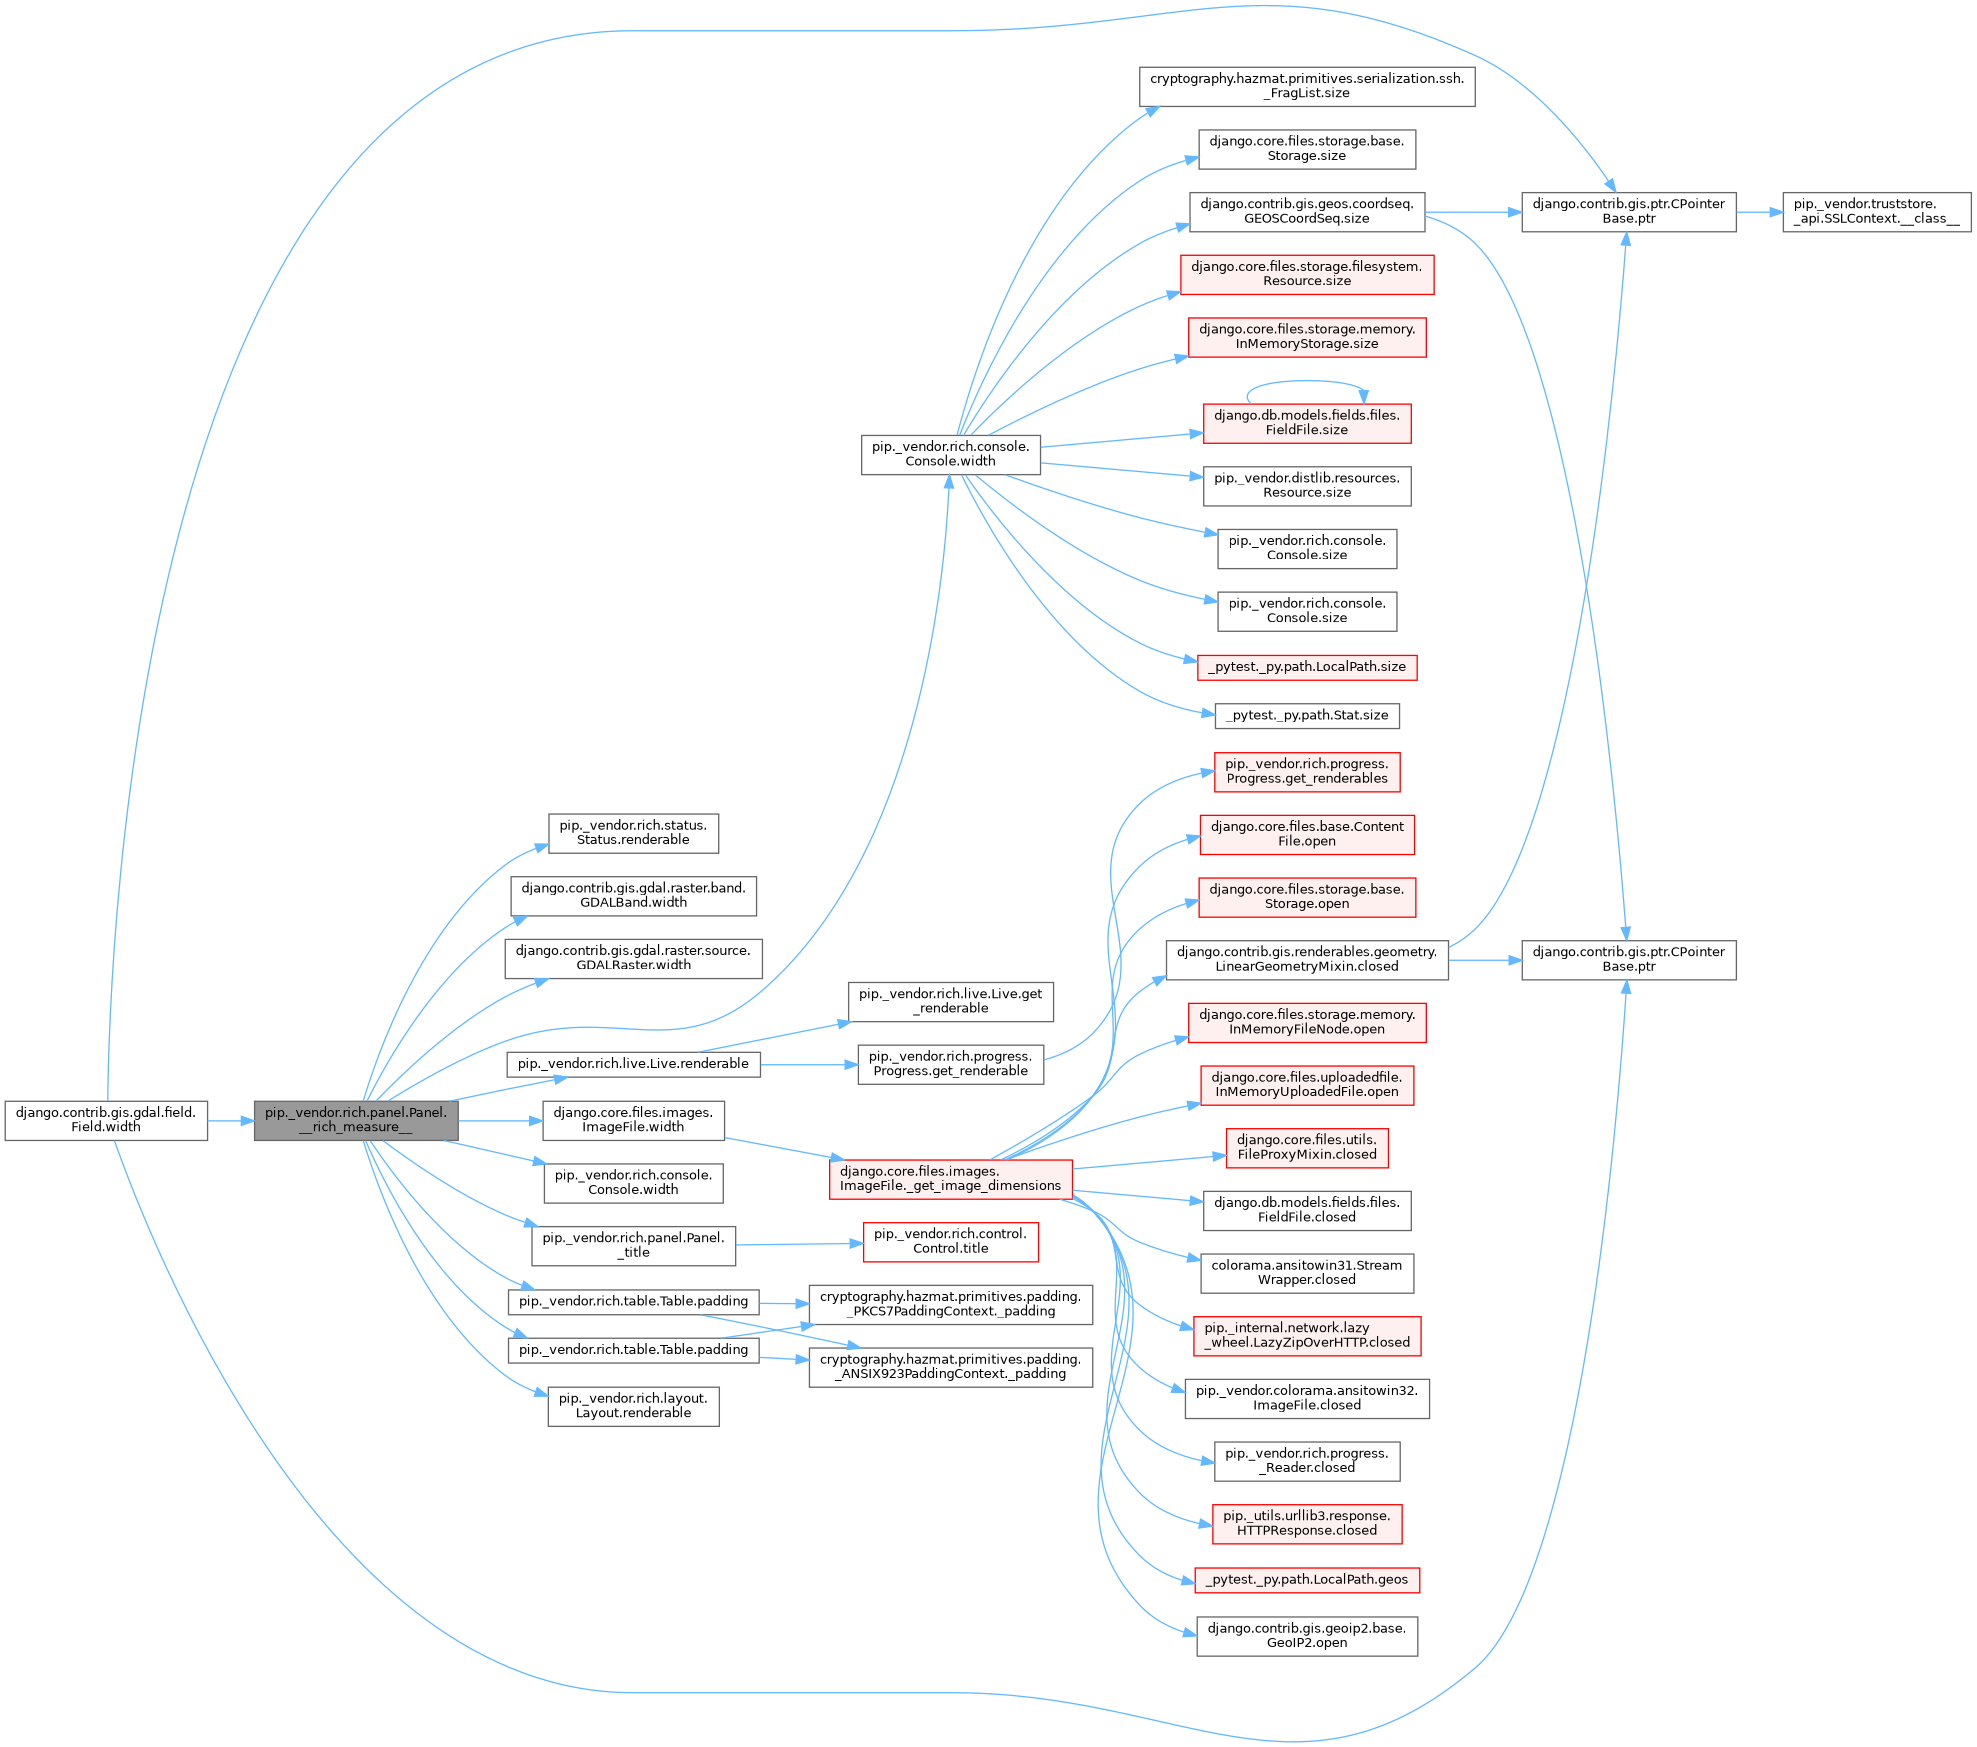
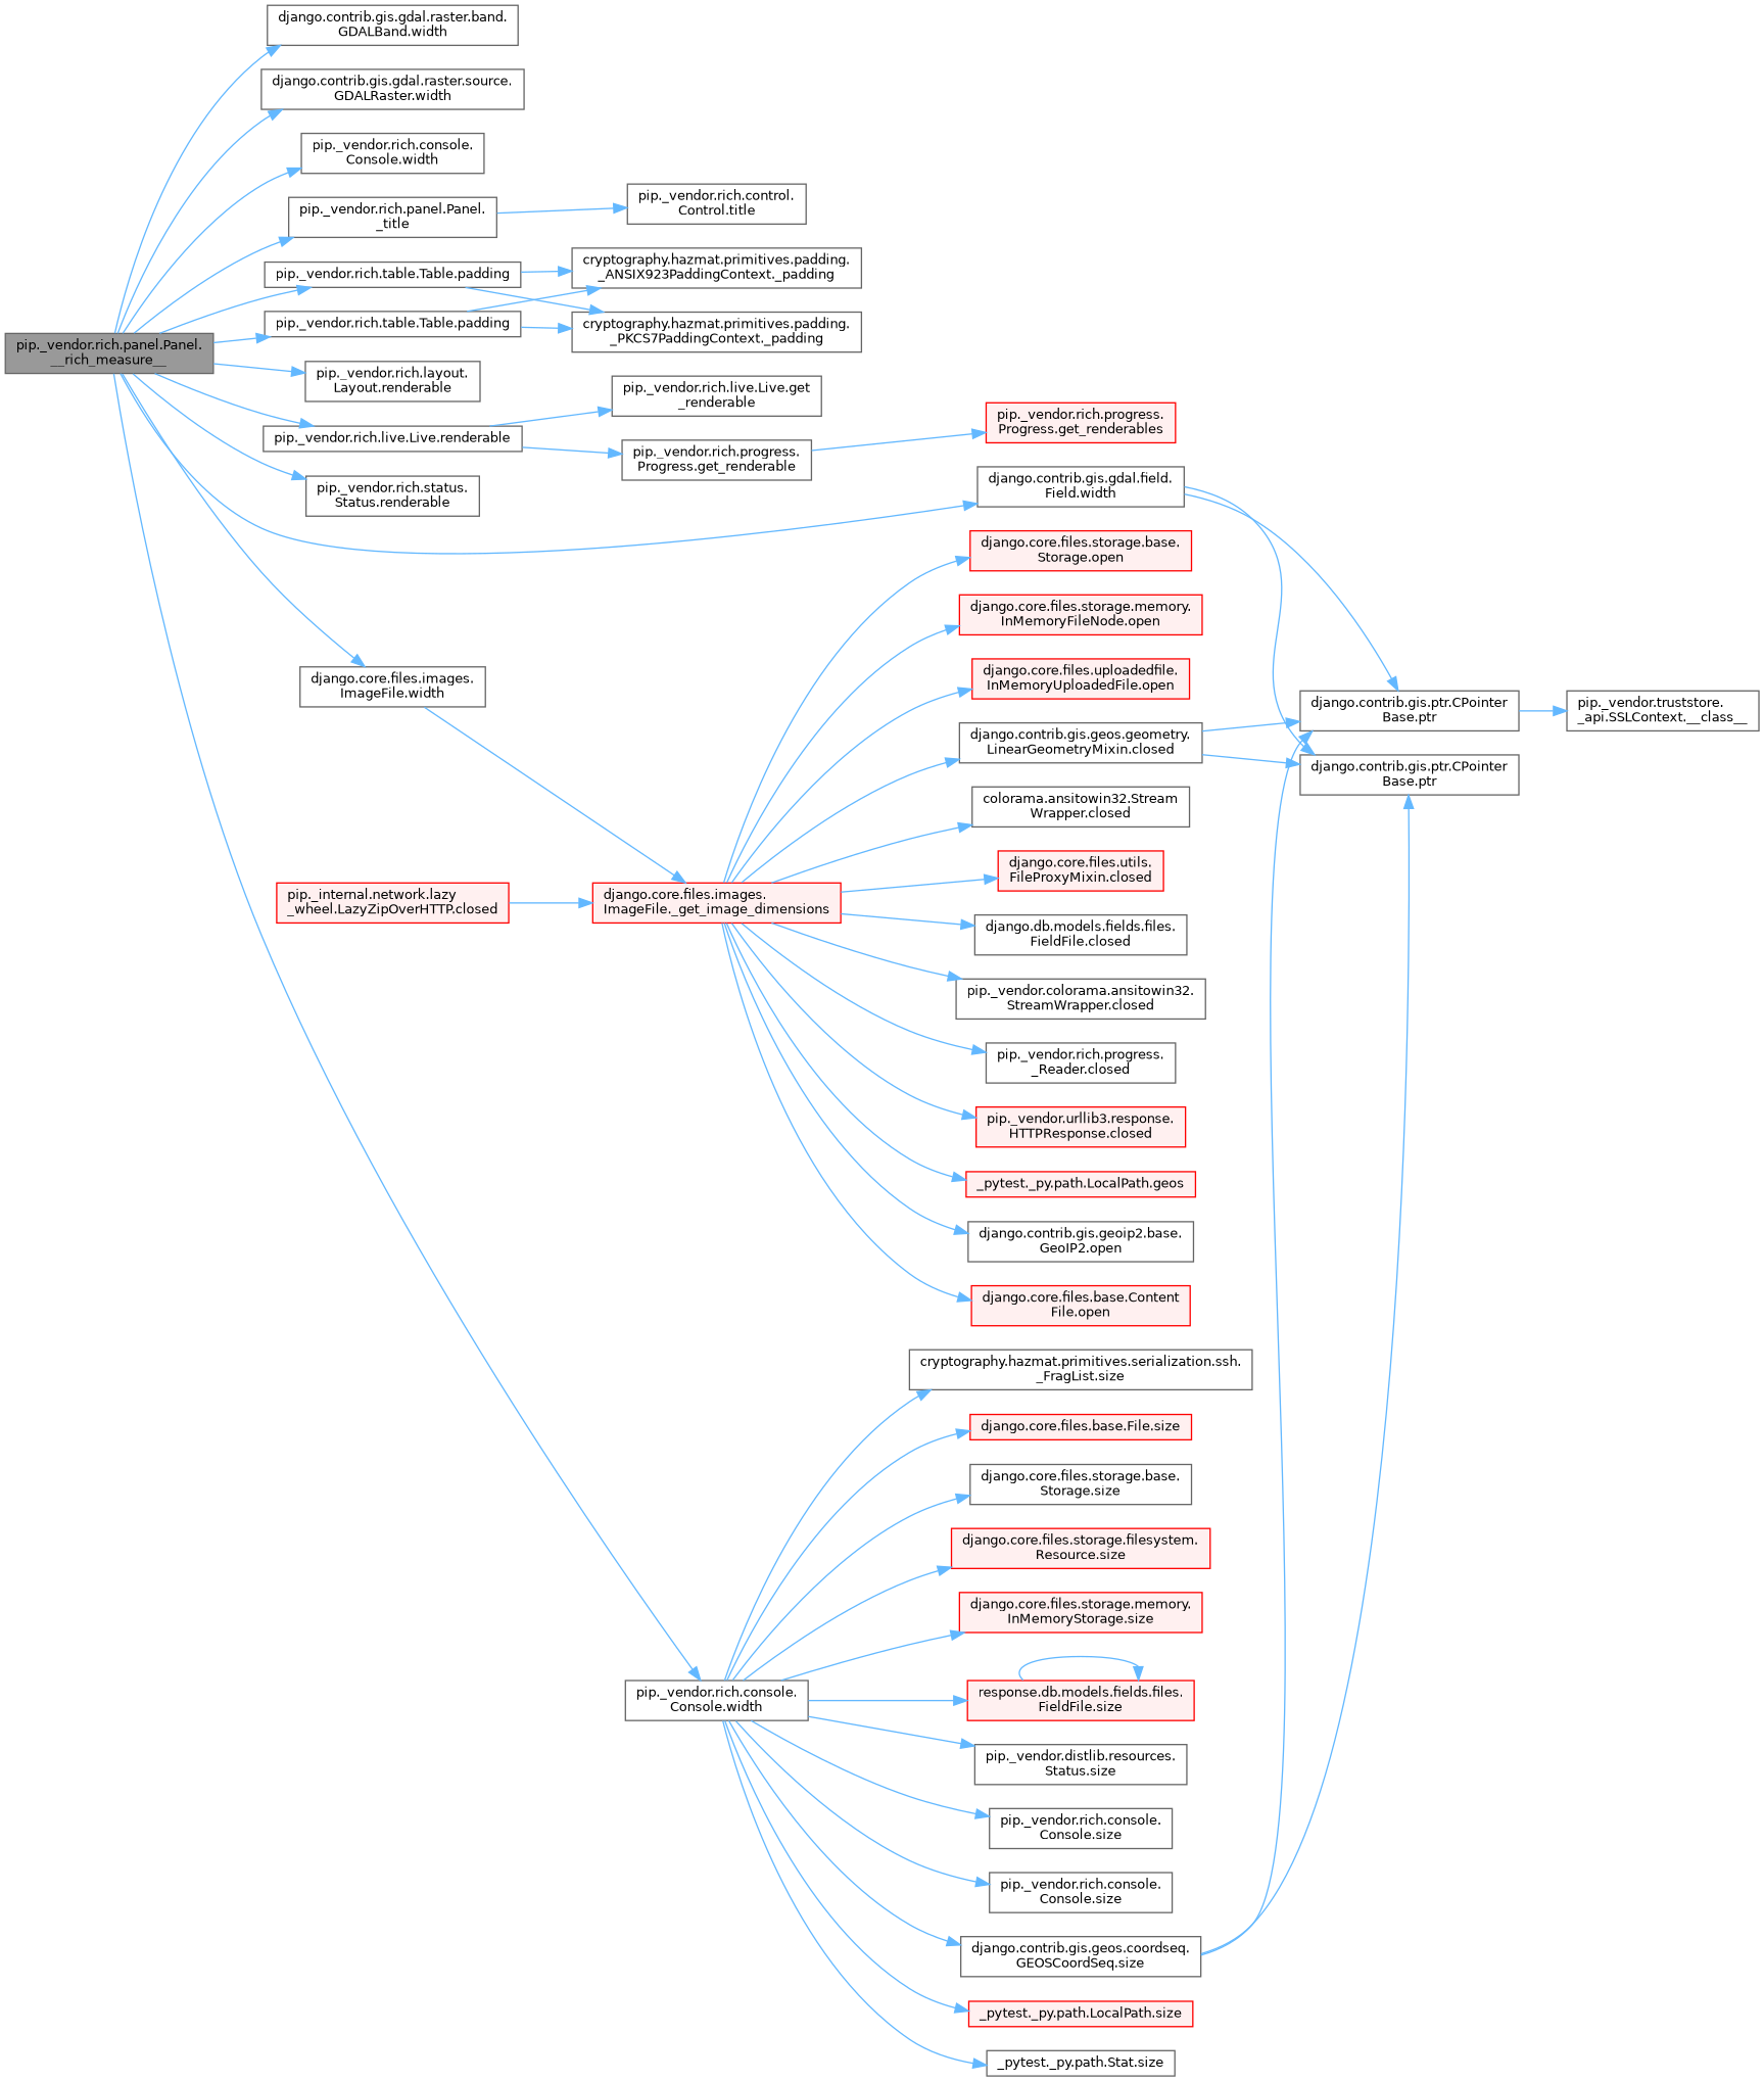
  digraph {
    rankdir=LR
    node [color=grey40 fillcolor=white fontname=Helvetica fontsize=10 shape=box style=filled]
    edge [color=steelblue1 fontname=Helvetica fontsize=10 labelfontname=Helvetica labelfontsize=10 style=solid]
    n1 [color=gray40 fillcolor=grey60 fontcolor=black height=0.2 label="pip._vendor.rich.panel.Panel.\l__rich_measure__" width=0.4]
    n2 [height=0.2 label="pip._vendor.rich.panel.Panel.\l_title" width=0.4]
    n3 [height=0.2 label="pip._vendor.rich.table.Table.padding" width=0.4]
    n4 [height=0.2 label="pip._vendor.rich.table.Table.padding" width=0.4]
    n5 [height=0.2 label="pip._vendor.rich.layout.\lLayout.renderable" width=0.4]
    n6 [height=0.2 label="pip._vendor.rich.live.Live.renderable" width=0.4]
    n7 [height=0.2 label="pip._vendor.rich.status.\lStatus.renderable" width=0.4]
    n8 [height=0.2 label="django.contrib.gis.gdal.field.\lField.width" width=0.4]
    n9 [height=0.2 label="django.contrib.gis.gdal.raster.band.\lGDALBand.width" width=0.4]
    n10 [height=0.2 label="django.contrib.gis.gdal.raster.source.\lGDALRaster.width" width=0.4]
    n11 [height=0.2 label="django.core.files.images.\lImageFile.width" width=0.4]
    n12 [height=0.2 label="pip._vendor.rich.console.\lConsole.width" width=0.4]
    n13 [height=0.2 label="pip._vendor.rich.console.\lConsole.width" width=0.4]
-   n14 [color=red height=0.2 label="pip._vendor.rich.control.\lControl.title" width=0.4]
+   n14 [height=0.2 label="pip._vendor.rich.control.\lControl.title" width=0.4]
    n15 [height=0.2 label="cryptography.hazmat.primitives.padding.\l_ANSIX923PaddingContext._padding" width=0.4]
    n16 [height=0.2 label="cryptography.hazmat.primitives.padding.\l_PKCS7PaddingContext._padding" width=0.4]
    n17 [height=0.2 label="pip._vendor.rich.live.Live.get\l_renderable" width=0.4]
    n18 [height=0.2 label="pip._vendor.rich.progress.\lProgress.get_renderable" width=0.4]
    n19 [height=0.2 label="django.contrib.gis.ptr.CPointer\lBase.ptr" width=0.4]
    n20 [height=0.2 label="django.contrib.gis.ptr.CPointer\lBase.ptr" width=0.4]
    n21 [color=red fillcolor="#FFF0F0" height=0.2 label="django.core.files.images.\lImageFile._get_image_dimensions" width=0.4]
    n22 [color=red fillcolor="#FFF0F0" height=0.2 label="_pytest._py.path.LocalPath.size" width=0.4]
    n23 [height=0.2 label="_pytest._py.path.Stat.size" width=0.4]
    n24 [height=0.2 label="cryptography.hazmat.primitives.serialization.ssh.\l_FragList.size" width=0.4]
    n25 [height=0.2 label="django.contrib.gis.geos.coordseq.\lGEOSCoordSeq.size" width=0.4]
+   n26 [color=red fillcolor="#FFF0F0" height=0.2 label="django.core.files.base.File.size" width=0.4]
    n27 [height=0.2 label="django.core.files.storage.base.\lStorage.size" width=0.4]
    n28 [color=red fillcolor="#FFF0F0" height=0.2 label="django.core.files.storage.filesystem.\lResource.size" width=0.4]
    n29 [color=red fillcolor="#FFF0F0" height=0.2 label="django.core.files.storage.memory.\lInMemoryStorage.size" width=0.4]
-   n30 [color=red fillcolor="#FFF0F0" height=0.2 label="django.db.models.fields.files.\lFieldFile.size" width=0.4]
-   n31 [height=0.2 label="pip._vendor.distlib.resources.\lResource.size" width=0.4]
+   n30 [color=red fillcolor="#FFF0F0" height=0.2 label="response.db.models.fields.files.\lFieldFile.size" width=0.4]
+   n31 [height=0.2 label="pip._vendor.distlib.resources.\lStatus.size" width=0.4]
    n32 [height=0.2 label="pip._vendor.rich.console.\lConsole.size" width=0.4]
    n33 [height=0.2 label="pip._vendor.rich.console.\lConsole.size" width=0.4]
    n34 [color=red fillcolor="#FFF0F0" height=0.2 label="pip._vendor.rich.progress.\lProgress.get_renderables" width=0.4]
    n35 [height=0.2 label="pip._vendor.truststore.\l_api.SSLContext.__class__" width=0.4]
-   n36 [height=0.2 label="colorama.ansitowin31.Stream\lWrapper.closed" width=0.4]
-   n37 [height=0.2 label="django.contrib.gis.renderables.geometry.\lLinearGeometryMixin.closed" width=0.4]
+   n36 [height=0.2 label="colorama.ansitowin32.Stream\lWrapper.closed" width=0.4]
+   n37 [height=0.2 label="django.contrib.gis.geos.geometry.\lLinearGeometryMixin.closed" width=0.4]
    n38 [color=red fillcolor="#FFF0F0" height=0.2 label="django.core.files.utils.\lFileProxyMixin.closed" width=0.4]
    n39 [height=0.2 label="django.db.models.fields.files.\lFieldFile.closed" width=0.4]
    n40 [color=red fillcolor="#FFF0F0" height=0.2 label="pip._internal.network.lazy\l_wheel.LazyZipOverHTTP.closed" width=0.4]
-   n41 [height=0.2 label="pip._vendor.colorama.ansitowin32.\lImageFile.closed" width=0.4]
+   n41 [height=0.2 label="pip._vendor.colorama.ansitowin32.\lStreamWrapper.closed" width=0.4]
    n42 [height=0.2 label="pip._vendor.rich.progress.\l_Reader.closed" width=0.4]
-   n43 [color=red fillcolor="#FFF0F0" height=0.2 label="pip._utils.urllib3.response.\lHTTPResponse.closed" width=0.4]
+   n43 [color=red fillcolor="#FFF0F0" height=0.2 label="pip._vendor.urllib3.response.\lHTTPResponse.closed" width=0.4]
    n44 [color=red fillcolor="#FFF0F0" height=0.2 label="_pytest._py.path.LocalPath.geos" width=0.4]
    n45 [height=0.2 label="django.contrib.gis.geoip2.base.\lGeoIP2.open" width=0.4]
    n46 [color=red fillcolor="#FFF0F0" height=0.2 label="django.core.files.base.Content\lFile.open" width=0.4]
    n47 [color=red fillcolor="#FFF0F0" height=0.2 label="django.core.files.storage.base.\lStorage.open" width=0.4]
    n48 [color=red fillcolor="#FFF0F0" height=0.2 label="django.core.files.storage.memory.\lInMemoryFileNode.open" width=0.4]
    n49 [color=red fillcolor="#FFF0F0" height=0.2 label="django.core.files.uploadedfile.\lInMemoryUploadedFile.open" width=0.4]
    n1 -> n2
    n1 -> n3
    n1 -> n4
    n1 -> n5
    n1 -> n6
    n1 -> n7
-   n8 -> n1
+   n1 -> n8
    n1 -> n9
    n1 -> n10
    n1 -> n11
    n1 -> n12
    n1 -> n13
    n2 -> n14
    n3 -> n15
    n3 -> n16
    n4 -> n15
    n4 -> n16
    n6 -> n17
    n6 -> n18
    n8 -> n19
    n8 -> n20
    n11 -> n21
    n12 -> n22
    n12 -> n23
    n12 -> n24
    n12 -> n25
+   n12 -> n26
    n12 -> n27
    n12 -> n28
    n12 -> n29
    n12 -> n30
    n12 -> n31
    n12 -> n32
    n12 -> n33
    n18 -> n34
    n19 -> n35
    n21 -> n36
    n21 -> n37
    n21 -> n38
    n21 -> n39
-   n21 -> n40
+   n40 -> n21
    n21 -> n41
    n21 -> n42
    n21 -> n43
    n21 -> n44
    n21 -> n45
    n21 -> n46
    n21 -> n47
    n21 -> n48
    n21 -> n49
    n25 -> n19
    n25 -> n20
    n30 -> n30
    n37 -> n19
    n37 -> n20
  }
